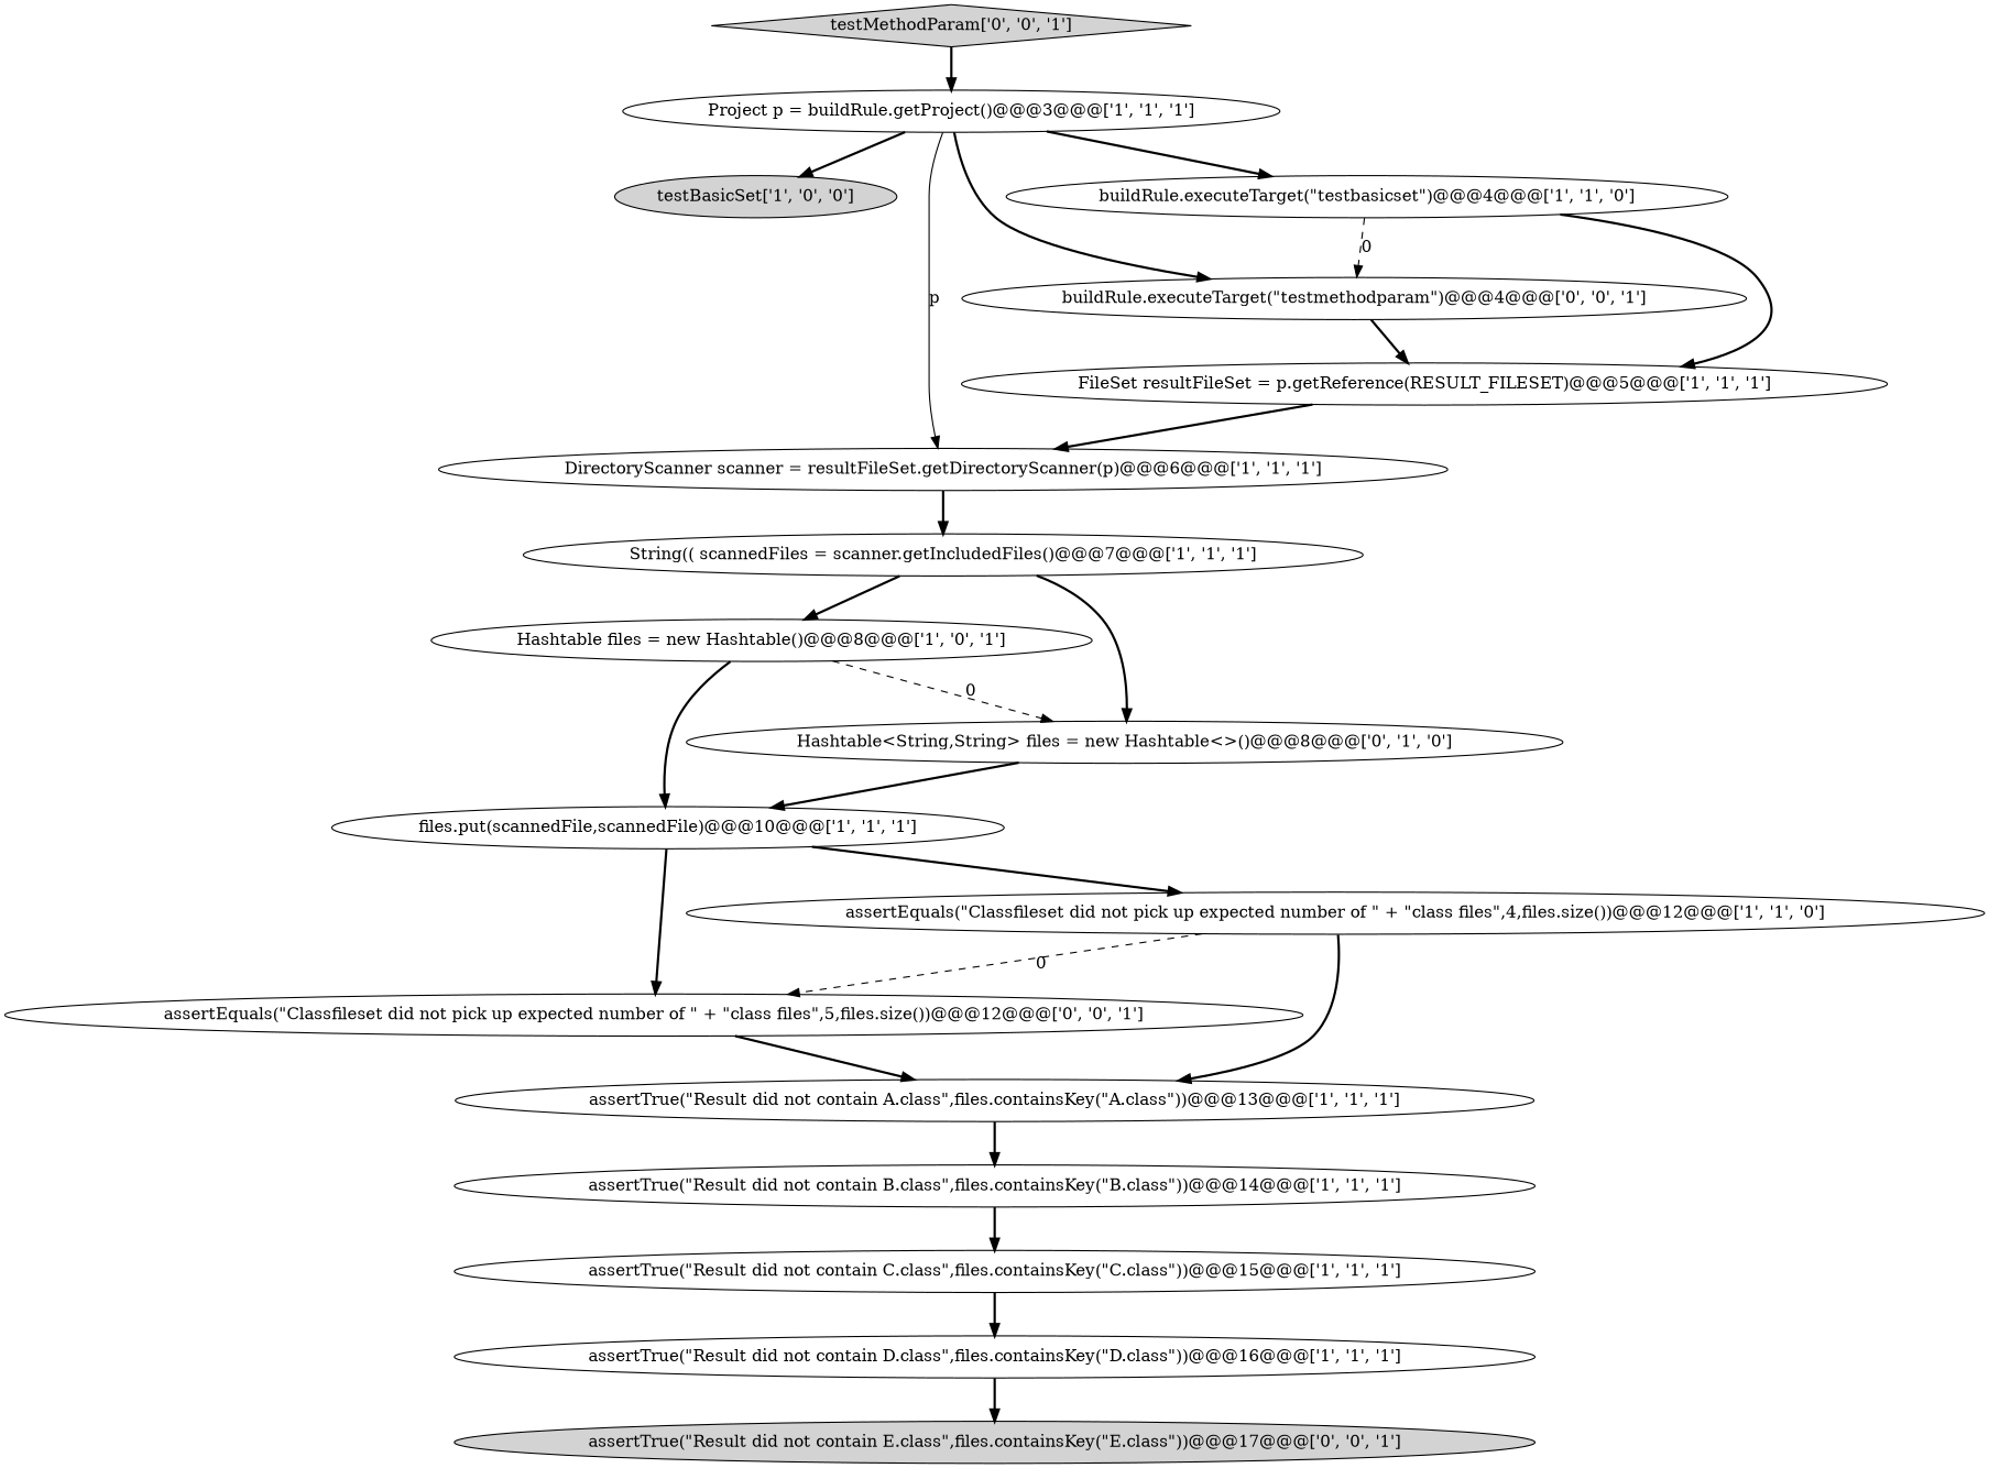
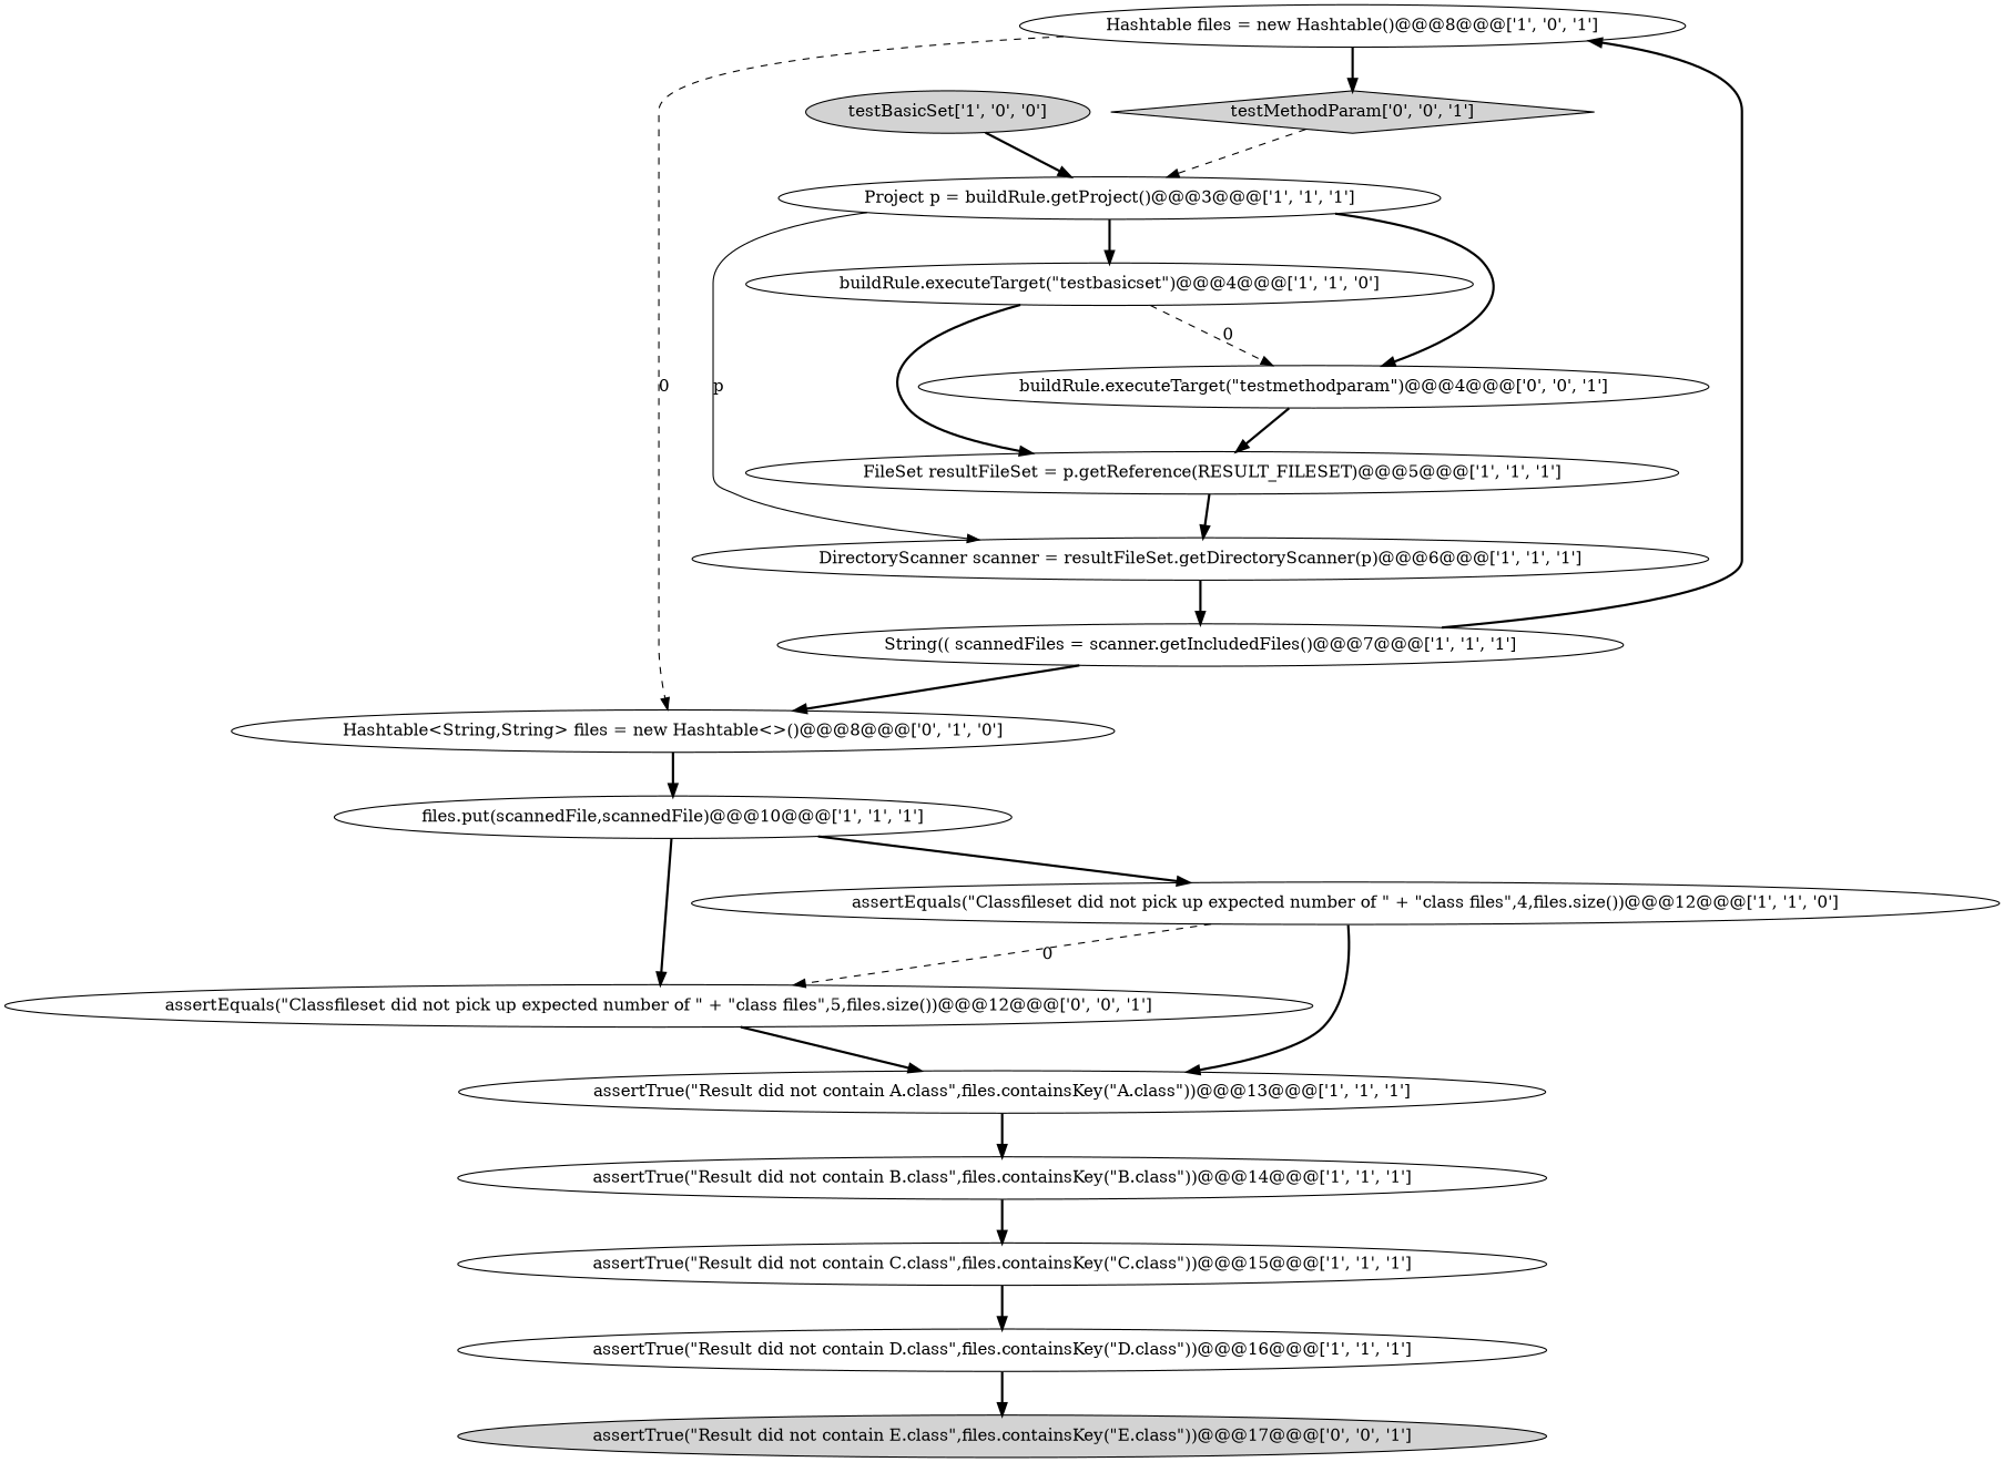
  digraph {
    node [fillcolor=white shape=ellipse style=filled]
    edge [style=bold]
    n1 [label="assertEquals(\"Classfileset did not pick up expected number of \" + \"class files\",5,files.size())@@@12@@@['0', '0', '1']"]
    n2 [label="assertTrue(\"Result did not contain A.class\",files.containsKey(\"A.class\"))@@@13@@@['1', '1', '1']"]
    n3 [label="assertTrue(\"Result did not contain B.class\",files.containsKey(\"B.class\"))@@@14@@@['1', '1', '1']"]
    n4 [label="Hashtable files = new Hashtable()@@@8@@@['1', '0', '1']"]
    n5 [label="files.put(scannedFile,scannedFile)@@@10@@@['1', '1', '1']"]
    n6 [label="Hashtable<String,String> files = new Hashtable<>()@@@8@@@['0', '1', '0']"]
    n7 [label="assertEquals(\"Classfileset did not pick up expected number of \" + \"class files\",4,files.size())@@@12@@@['1', '1', '0']"]
    n8 [fillcolor=lightgray label="testBasicSet['1', '0', '0']"]
    n9 [label="Project p = buildRule.getProject()@@@3@@@['1', '1', '1']"]
    n10 [label="DirectoryScanner scanner = resultFileSet.getDirectoryScanner(p)@@@6@@@['1', '1', '1']"]
    n11 [label="buildRule.executeTarget(\"testmethodparam\")@@@4@@@['0', '0', '1']"]
    n12 [label="buildRule.executeTarget(\"testbasicset\")@@@4@@@['1', '1', '0']"]
    n13 [label="assertTrue(\"Result did not contain C.class\",files.containsKey(\"C.class\"))@@@15@@@['1', '1', '1']"]
    n14 [label="assertTrue(\"Result did not contain D.class\",files.containsKey(\"D.class\"))@@@16@@@['1', '1', '1']"]
    n15 [fillcolor=lightgray label="assertTrue(\"Result did not contain E.class\",files.containsKey(\"E.class\"))@@@17@@@['0', '0', '1']"]
    n16 [label="String(( scannedFiles = scanner.getIncludedFiles()@@@7@@@['1', '1', '1']"]
    n17 [label="FileSet resultFileSet = p.getReference(RESULT_FILESET)@@@5@@@['1', '1', '1']"]
    n18 [fillcolor=lightgray label="testMethodParam['0', '0', '1']" shape=diamond]
    n1 -> n2
    n2 -> n3
    n3 -> n13
-   n4 -> n5
+   n4 -> n18
    n4 -> n6 [label=0 style=dashed]
    n5 -> n1
    n5 -> n7
    n6 -> n5
    n7 -> n1 [label=0 style=dashed]
    n7 -> n2
-   n9 -> n8
+   n8 -> n9
    n9 -> n10 [label=p style=solid]
    n9 -> n11
    n9 -> n12
    n10 -> n16
    n11 -> n17
    n12 -> n11 [label=0 style=dashed]
    n12 -> n17
    n13 -> n14
    n14 -> n15
    n16 -> n4
    n16 -> n6
    n17 -> n10
-   n18 -> n9
+   n18 -> n9 [style=dashed]
  }
